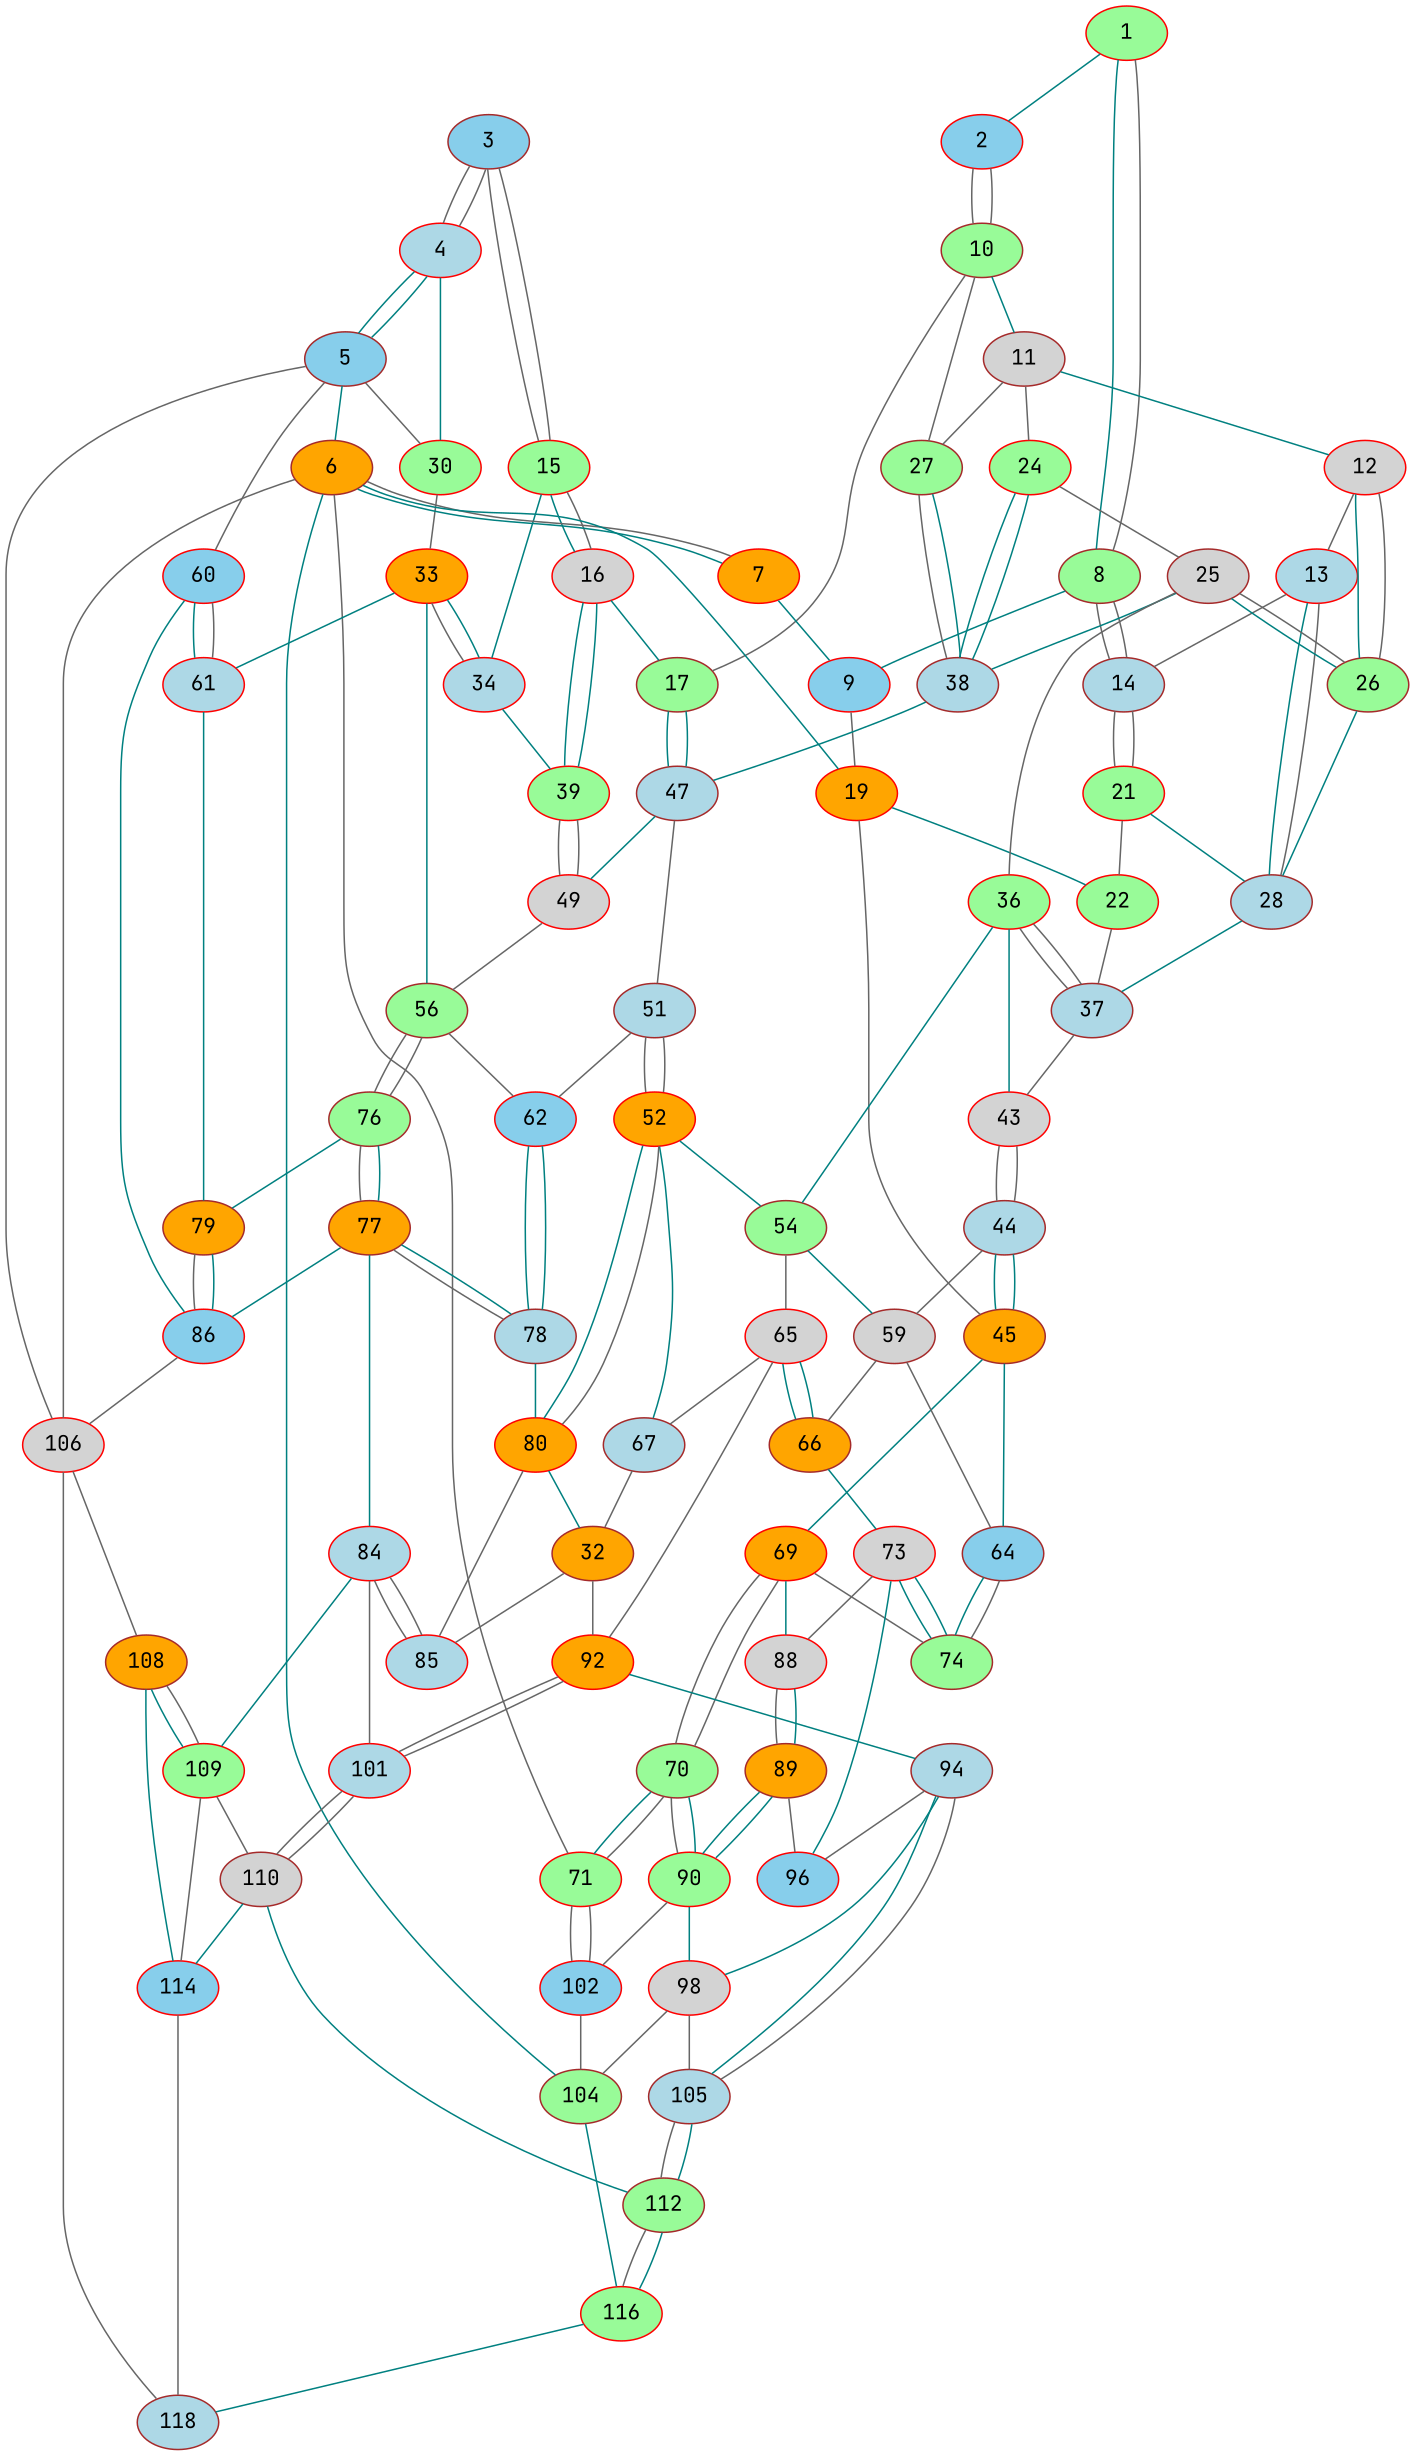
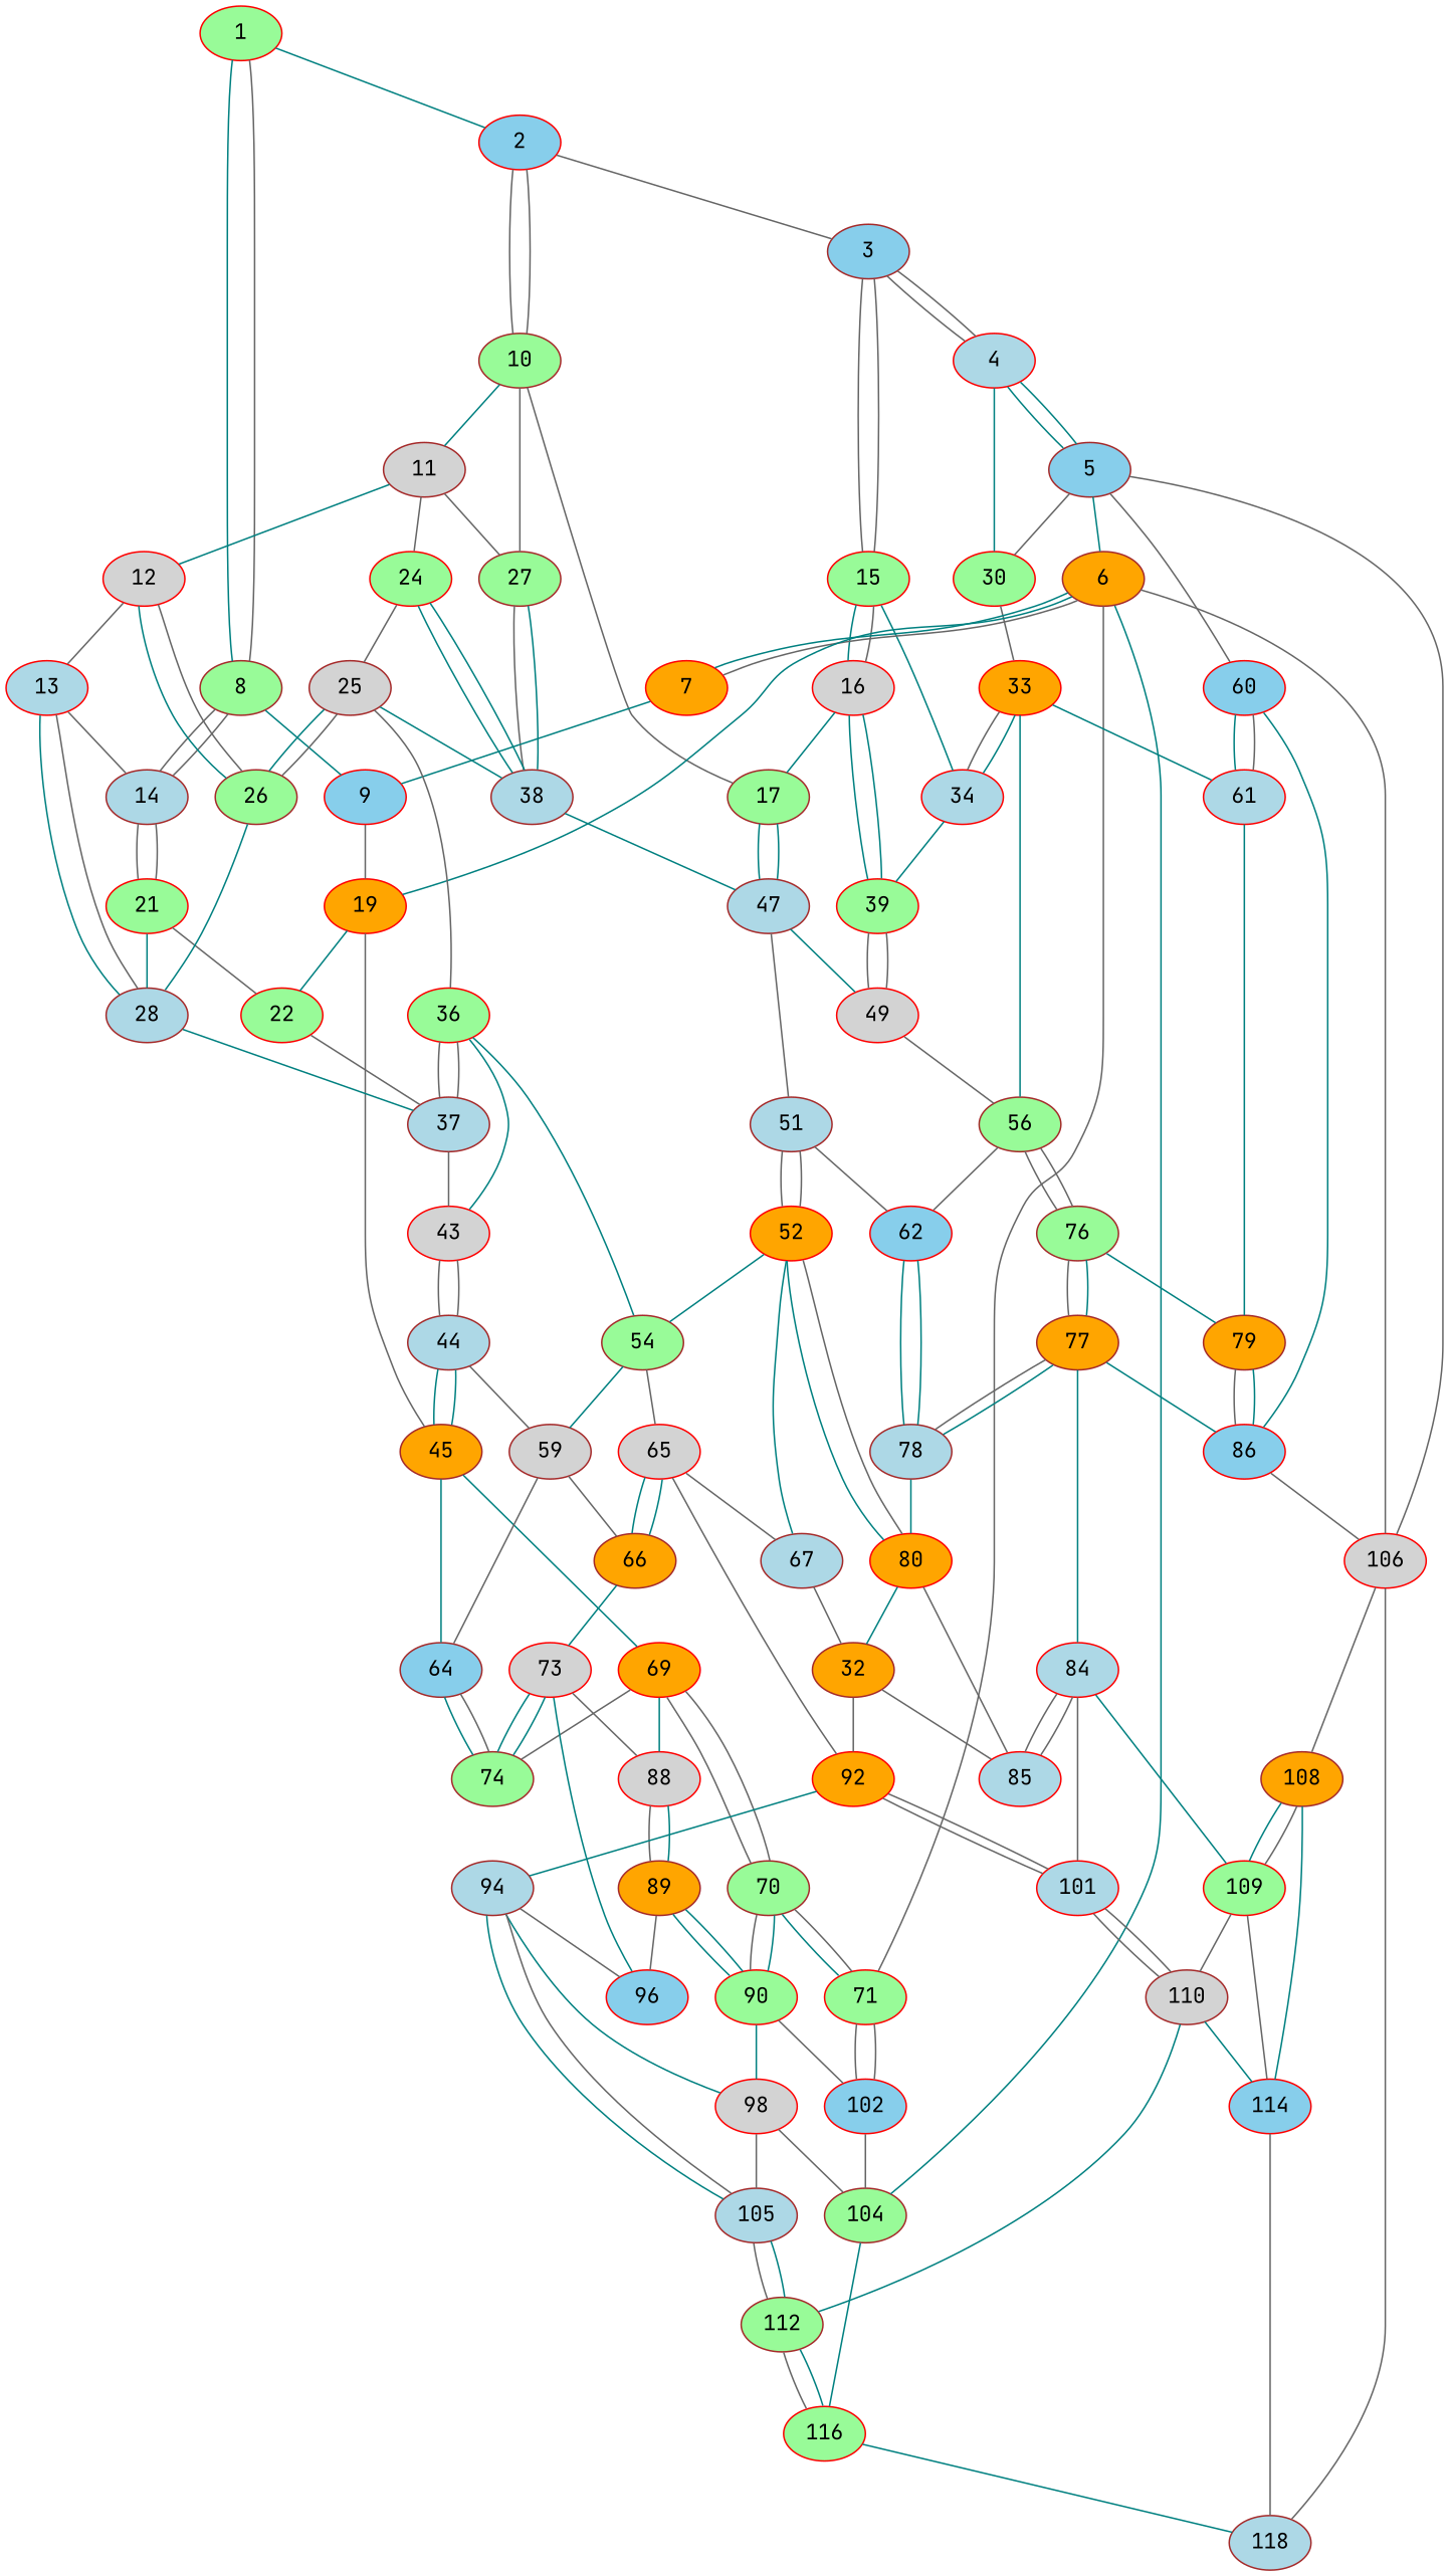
  graph {
    fontname="JetBrains Mono"
    node [color=red fillcolor=palegreen fontname="JetBrains Mono" style=filled]
    edge [color=gray40 fontname="JetBrains Mono"]
    2 [fillcolor=skyblue]
    1
    8 [color=brown]
    3 [color=brown fillcolor=skyblue]
    10 [color=brown super="+18"]
    9 [fillcolor=skyblue]
    14 [color=brown fillcolor=lightblue]
    4 [fillcolor=lightblue]
    15 [super="+31"]
    11 [color=brown fillcolor=lightgrey super="+23"]
    17 [color=brown]
    27 [color=brown]
    5 [color=brown fillcolor=skyblue super="+42"]
    30 [super="+32"]
    16 [fillcolor=lightgrey]
    34 [fillcolor=lightblue]
    6 [color=brown fillcolor=orange super="+72"]
    60 [fillcolor=skyblue]
    106 [fillcolor=lightgrey super="+107"]
    33 [fillcolor=orange super="+55"]
    7 [fillcolor=orange]
    19 [fillcolor=orange super="+20"]
    71
    104 [color=brown super="+117"]
    61 [fillcolor=lightblue]
    86 [fillcolor=skyblue super="+97"]
    108 [color=brown fillcolor=orange]
    118 [color=brown fillcolor=lightblue]
    22
    45 [color=brown fillcolor=orange super="+46"]
    102 [fillcolor=skyblue]
    116
    21
    12 [fillcolor=lightgrey]
    24
    47 [color=brown fillcolor=lightblue super="+48"]
    38 [color=brown fillcolor=lightblue super="+40"]
    13 [fillcolor=lightblue]
    26 [color=brown]
    25 [color=brown fillcolor=lightgrey super="+35"]
    28 [color=brown fillcolor=lightblue super="+29"]
    37 [color=brown fillcolor=lightblue super="+41"]
    39
    49 [fillcolor=lightgrey]
    51 [color=brown fillcolor=lightblue]
    64 [color=brown fillcolor=skyblue]
    69 [fillcolor=orange super="+75"]
    43 [fillcolor=lightgrey]
    36 [super="+50"]
    54 [color=brown super="+58"]
    56 [color=brown super="+57"]
    62 [fillcolor=skyblue]
    76 [color=brown]
    79 [color=brown fillcolor=orange]
    44 [color=brown fillcolor=lightblue]
    59 [color=brown fillcolor=lightgrey super="+63"]
    65 [fillcolor=lightgrey super="+68"]
    66 [color=brown fillcolor=orange]
    74 [color=brown]
    70 [color=brown]
    88 [fillcolor=lightgrey]
    52 [fillcolor=orange super="+53"]
    67 [color=brown fillcolor=lightblue]
    80 [fillcolor=orange super="+81"]
    78 [color=brown fillcolor=lightblue]
    n66 [color=brown fillcolor=orange label=32 super="+91"]
    85 [fillcolor=lightblue]
    92 [fillcolor=orange super="+93"]
    77 [color=brown fillcolor=orange super="+83"]
    73 [fillcolor=lightgrey super="+87"]
    101 [fillcolor=lightblue]
    94 [color=brown fillcolor=lightblue super="+95"]
    96 [fillcolor=skyblue]
    90 [super="+99"]
    89 [color=brown fillcolor=orange]
    98 [fillcolor=lightgrey super="+103"]
    84 [fillcolor=lightblue super="+100"]
    109 [super="+113"]
    110 [color=brown fillcolor=lightgrey super="+111"]
    114 [fillcolor=skyblue super="+115"]
    105 [color=brown fillcolor=lightblue]
    112 [color=brown]
+   2 -- 3
    2 -- 10
    2 -- 10
    1 -- 2 [color=teal]
    1 -- 8 [color=teal]
    1 -- 8
    8 -- 9 [color=teal]
    8 -- 14
    8 -- 14
    3 -- 4
    3 -- 4
    3 -- 15
    3 -- 15
    10 -- 11 [color=teal]
    10 -- 17
    10 -- 27
    9 -- 19
    14 -- 21
    14 -- 21
    4 -- 5 [color=teal]
    4 -- 5 [color=teal]
    4 -- 30 [color=teal]
    15 -- 16 [color=teal]
    15 -- 16
    15 -- 34 [color=teal]
    11 -- 27
    11 -- 12 [color=teal]
    11 -- 24
    17 -- 47 [color=teal]
    17 -- 47 [color=teal]
    27 -- 38
    27 -- 38 [color=teal]
    5 -- 30
    5 -- 6 [color=teal]
    5 -- 60
    5 -- 106
    30 -- 33
    16 -- 17 [color=teal]
    16 -- 39 [color=teal]
    16 -- 39 [color=teal]
    34 -- 39 [color=teal]
    6 -- 106
    6 -- 7 [color=teal]
    6 -- 7
    6 -- 19 [color=teal]
    6 -- 71
    6 -- 104 [color=teal]
    60 -- 61 [color=teal]
    60 -- 61
    60 -- 86 [color=teal]
    106 -- 108
    106 -- 118
    33 -- 34
    33 -- 34 [color=teal]
    33 -- 61 [color=teal]
    33 -- 56 [color=teal]
    7 -- 9 [color=teal]
    19 -- 22 [color=teal]
    19 -- 45
    71 -- 102
    71 -- 102
    104 -- 116 [color=teal]
    61 -- 79 [color=teal]
    86 -- 106
    108 -- 109 [color=teal]
    108 -- 109
    108 -- 114 [color=teal]
    22 -- 37
    45 -- 64 [color=teal]
    45 -- 69 [color=teal]
    102 -- 104
    116 -- 118 [color=teal]
    21 -- 22
    21 -- 28 [color=teal]
    12 -- 13
    12 -- 26 [color=teal]
    12 -- 26
    24 -- 38 [color=teal]
    24 -- 38 [color=teal]
    24 -- 25
    47 -- 49 [color=teal]
    47 -- 51
    38 -- 47 [color=teal]
    13 -- 14
    13 -- 28 [color=teal]
    13 -- 28
    26 -- 28 [color=teal]
    25 -- 38 [color=teal]
    25 -- 26 [color=teal]
    25 -- 26
    25 -- 36
    28 -- 37 [color=teal]
    37 -- 43
    39 -- 49
    39 -- 49
    49 -- 56
    51 -- 62
    51 -- 52
    51 -- 52
    64 -- 74 [color=teal]
    64 -- 74
    69 -- 74
    69 -- 70
    69 -- 70
    69 -- 88 [color=teal]
    43 -- 44
    43 -- 44
    36 -- 37
    36 -- 37
    36 -- 43 [color=teal]
    36 -- 54 [color=teal]
    54 -- 59 [color=teal]
    54 -- 65
    56 -- 62
    56 -- 76
    56 -- 76
    62 -- 78 [color=teal]
    62 -- 78 [color=teal]
    76 -- 79 [color=teal]
    76 -- 77
    76 -- 77 [color=teal]
    79 -- 86
    79 -- 86 [color=teal]
    44 -- 45 [color=teal]
    44 -- 45 [color=teal]
    44 -- 59
    59 -- 64
    59 -- 66
    65 -- 66 [color=teal]
    65 -- 66 [color=teal]
    65 -- 67
    65 -- 92
    66 -- 73 [color=teal]
    70 -- 71 [color=teal]
    70 -- 71
    70 -- 90
    70 -- 90 [color=teal]
    88 -- 89
    88 -- 89 [color=teal]
    52 -- 54 [color=teal]
    52 -- 67 [color=teal]
    52 -- 80 [color=teal]
    52 -- 80
    67 -- n66
    80 -- n66 [color=teal]
    80 -- 85
    78 -- 80 [color=teal]
    n66 -- 85
    n66 -- 92
    92 -- 101
    92 -- 101
    92 -- 94 [color=teal]
    77 -- 86 [color=teal]
    77 -- 78
    77 -- 78 [color=teal]
    77 -- 84 [color=teal]
    73 -- 74 [color=teal]
    73 -- 74 [color=teal]
    73 -- 88
    73 -- 96 [color=teal]
    101 -- 110
    101 -- 110
    94 -- 96
    94 -- 98 [color=teal]
    94 -- 105 [color=teal]
    94 -- 105
    90 -- 102
    90 -- 98 [color=teal]
    89 -- 96
    89 -- 90 [color=teal]
    89 -- 90 [color=teal]
    98 -- 104
    98 -- 105
    84 -- 85
    84 -- 85
    84 -- 101
    84 -- 109 [color=teal]
    109 -- 110
    109 -- 114
    110 -- 114 [color=teal]
    110 -- 112 [color=teal]
    114 -- 118
    105 -- 112
    105 -- 112 [color=teal]
    112 -- 116
    112 -- 116 [color=teal]
  }
